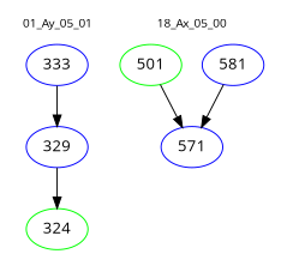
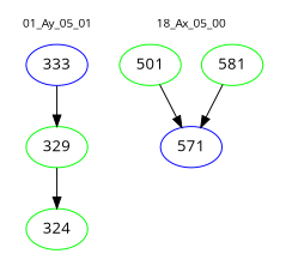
  digraph {
    fontname="Open Sans"
    node [color=blue fontname="Open Sans"]
    edge [color=black fontname="Open Sans"]
    n1 [label=333]
-   n2 [label=329]
+   n2 [color=green label=329]
    n3 [color=green label=324]
-   n4 [label=581]
+   n4 [color=green label=581]
    n5 [label=571]
    n6 [color=green label=501]
    subgraph cluster_1 {
      color=white
      fontsize=10
      label="01_Ay_05_01"
      n1
      n2
      n3
    }
    subgraph cluster_2 {
      color=white
      fontsize=10
      label="18_Ax_05_00"
      n4
      n5
      n6
    }
    n1 -> n2
    n2 -> n3
    n4 -> n5
    n6 -> n5
  }
